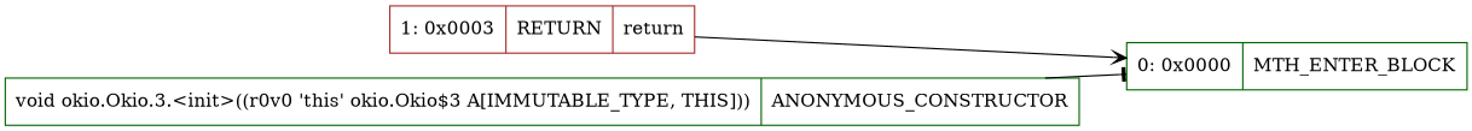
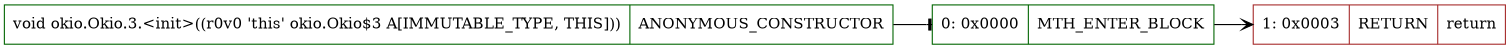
  digraph {
    rankdir=LR
    node [shape=record color=darkgreen]
    n1 [label="{0\:\ 0x0000|MTH_ENTER_BLOCK\l}"]
    n2 [label="{1\:\ 0x0003|RETURN\l|return\l}" color=brown]
    n3 [label="{void okio.Okio.3.\<init\>((r0v0 'this' okio.Okio$3 A[IMMUTABLE_TYPE, THIS]))  | ANONYMOUS_CONSTRUCTOR\l}"]
-   n2 -> n1 [arrowhead=vee]
+   n1 -> n2 [arrowhead=vee]
    n3 -> n1 [arrowhead=tee]
  }
